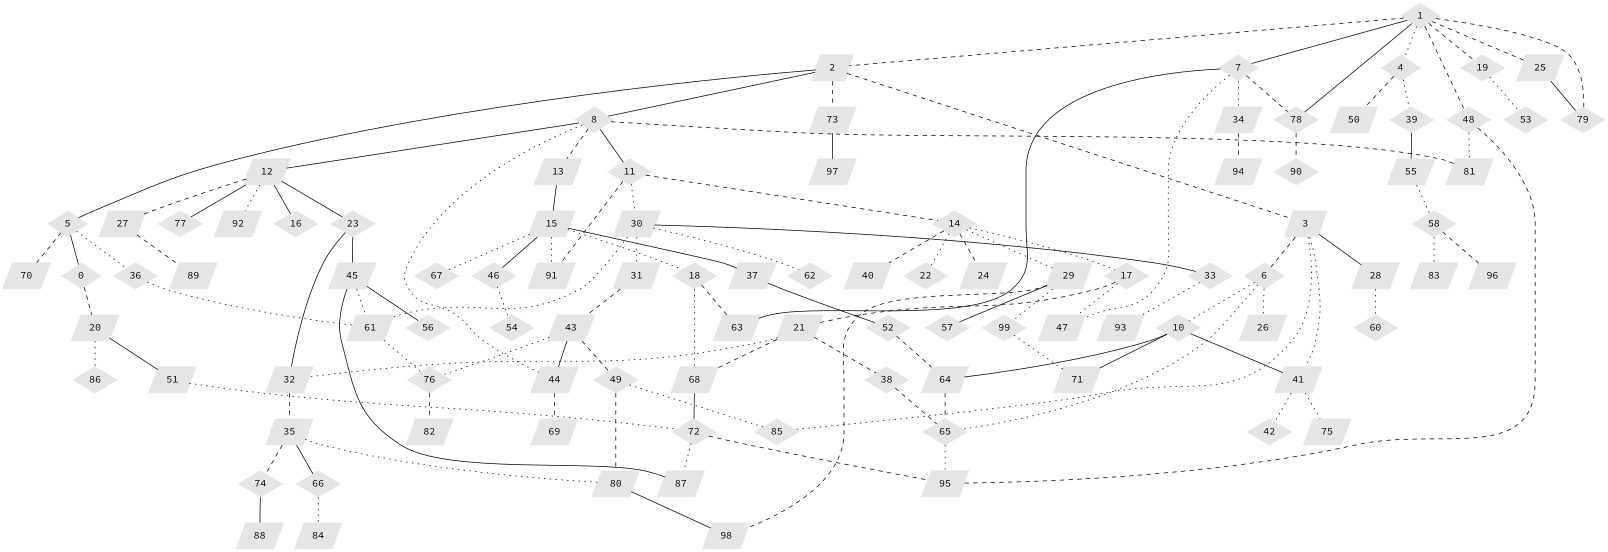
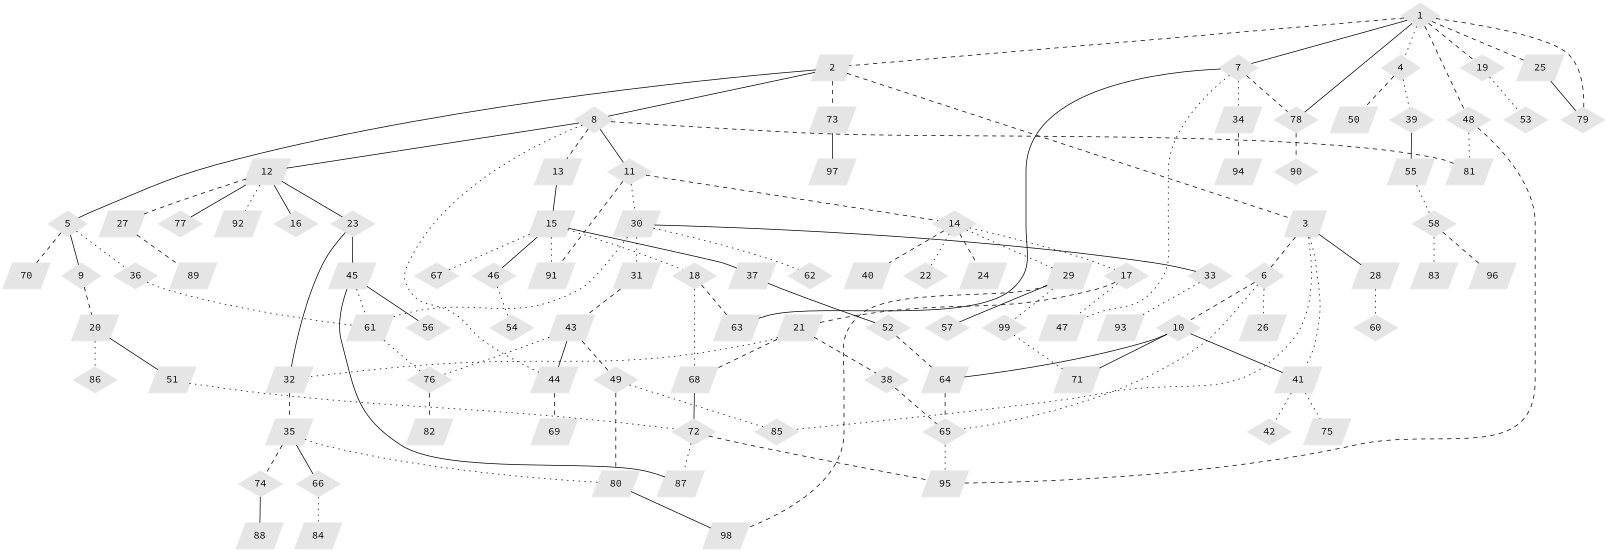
  graph {
    fontname="Source Code Pro"
    node [color=gray90 fontname="Source Code Pro" shape=parallelogram style=filled]
    edge [fontname="Source Code Pro" style=dotted]
    1 [shape=diamond]
    2
    4 [shape=diamond]
    7 [shape=diamond]
    19 [shape=diamond]
    25
    48 [shape=diamond]
    78 [shape=diamond]
    79 [shape=diamond]
    3
    5 [shape=diamond]
    8 [shape=diamond]
    73
    39 [shape=diamond]
    50
    34
    47
    63
    53 [shape=diamond]
    81
    95
    90 [shape=diamond]
    6 [shape=diamond]
    28
    41
    85 [shape=diamond]
-   9 [shape=diamond label=0]
+   9 [shape=diamond]
    36 [shape=diamond]
    70
    11 [shape=diamond]
    12
    13
    44
    97
    10 [shape=diamond]
    26
    65 [shape=diamond]
    60 [shape=diamond]
    42 [shape=diamond]
    75
    55
    20
    61
    64
    71
    94
    14 [shape=diamond]
    30
    91
    16 [shape=diamond]
    23 [shape=diamond]
    27
    77 [shape=diamond]
    92
    15
    69
    51
    86 [shape=diamond]
    17 [shape=diamond]
    22 [shape=diamond]
    24
    29
    40
    31
    33 [shape=diamond]
    62 [shape=diamond]
    32
    45
    89
    18 [shape=diamond]
    37
    46 [shape=diamond]
    67 [shape=diamond]
    21
    57 [shape=diamond]
    n76 [label=99 shape=diamond]
    98
    68
    52 [shape=diamond]
    54 [shape=diamond]
    38 [shape=diamond]
    72 [shape=diamond]
    35
    56 [shape=diamond]
    87
    43
    93
    76 [shape=diamond]
    49 [shape=diamond]
    66 [shape=diamond]
    74 [shape=diamond]
    80
    84
    88
    58 [shape=diamond]
    82
    83
    96
    1 -- 2 [style=dashed]
    1 -- 4
    1 -- 7 [style=solid]
    1 -- 19 [style=dashed]
    1 -- 25 [style=dashed]
    1 -- 48 [style=dashed]
    1 -- 78 [style=solid]
    1 -- 79 [style=dashed]
    2 -- 3 [style=dashed]
    2 -- 5 [style=solid]
    2 -- 8 [style=solid]
    2 -- 73 [style=dashed]
    4 -- 39
    4 -- 50 [style=dashed]
    7 -- 78 [style=dashed]
    7 -- 34
    7 -- 47
    7 -- 63 [style=solid]
    19 -- 53
    25 -- 79 [style=solid]
    48 -- 81
    48 -- 95 [style=dashed]
    78 -- 90 [style=dashed]
    3 -- 6 [style=dashed]
    3 -- 28 [style=solid]
    3 -- 41
    3 -- 85
    5 -- 9 [style=solid]
    5 -- 36
    5 -- 70 [style=dashed]
    8 -- 81 [style=dashed]
    8 -- 11 [style=solid]
    8 -- 12 [style=solid]
    8 -- 13 [style=dashed]
    8 -- 44
    73 -- 97 [style=solid]
    39 -- 55 [style=solid]
    34 -- 94 [style=dashed]
-   6 -- 10
+   6 -- 10 [style=dashed]
    6 -- 26
    6 -- 65
    28 -- 60
    41 -- 42
    41 -- 75
    9 -- 20 [style=dashed]
    36 -- 61
    11 -- 14 [style=dashed]
    11 -- 30
    11 -- 91 [style=dashed]
    12 -- 16 [style=solid]
    12 -- 23 [style=solid]
    12 -- 27 [style=dashed]
    12 -- 77 [style=solid]
    12 -- 92
    13 -- 15 [style=solid]
    44 -- 69 [style=dashed]
    10 -- 41 [style=solid]
    10 -- 64 [style=solid]
    10 -- 71 [style=solid]
    65 -- 95
    55 -- 58
    20 -- 51 [style=solid]
    20 -- 86
    61 -- 76
    64 -- 65 [style=dashed]
    14 -- 17
    14 -- 22
    14 -- 24 [style=dashed]
    14 -- 29
    14 -- 40 [style=dashed]
    30 -- 61
    30 -- 31
    30 -- 33 [style=solid]
    30 -- 62
    23 -- 32 [style=solid]
    23 -- 45 [style=solid]
    27 -- 89 [style=dashed]
    15 -- 91
    15 -- 18
    15 -- 37 [style=solid]
    15 -- 46 [style=solid]
    15 -- 67
    51 -- 72
    17 -- 47
    17 -- 21 [style=dashed]
    29 -- 57 [style=solid]
    29 -- n76
    29 -- 98 [style=dashed]
    31 -- 43 [style=dashed]
    33 -- 93
    32 -- 35 [style=dashed]
    45 -- 61
    45 -- 56 [style=solid]
    45 -- 87 [style=solid]
    18 -- 63 [style=dashed]
    18 -- 68
    37 -- 52 [style=solid]
    46 -- 54
    21 -- 32
    21 -- 68 [style=dashed]
    21 -- 38 [style=dashed]
    n76 -- 71
    68 -- 72 [style=solid]
    52 -- 64 [style=dashed]
    38 -- 65 [style=dashed]
    72 -- 95 [style=dashed]
    72 -- 87
    35 -- 66 [style=solid]
    35 -- 74 [style=dashed]
    35 -- 80
    43 -- 44 [style=solid]
    43 -- 76
    43 -- 49 [style=dashed]
    76 -- 82 [style=dashed]
    49 -- 85
    49 -- 80 [style=dashed]
    66 -- 84
    74 -- 88 [style=solid]
    80 -- 98 [style=solid]
    58 -- 83
    58 -- 96 [style=dashed]
  }
